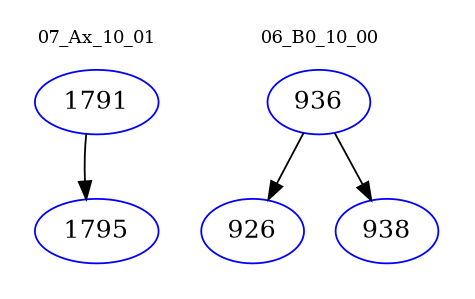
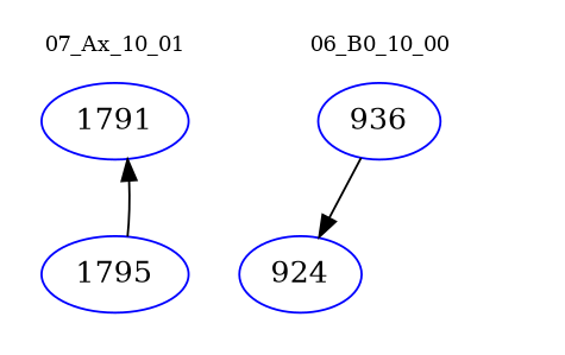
  digraph {
    node [color=blue]
    edge [color=black]
    n1 [label=1791]
    n2 [label=1795]
    n3 [label=936]
-   n4 [label=926]
-   n5 [label=938]
+   n4 [label=924]
    subgraph cluster_1 {
      color=white
      fontsize=10
      label="07_Ax_10_01"
      n1
      n2
    }
    subgraph cluster_2 {
      color=white
      fontsize=10
      label="06_B0_10_00"
      n3
      n4
-     n5
    }
-   n1 -> n2
+   n2 -> n1
    n3 -> n4
-   n3 -> n5
  }
